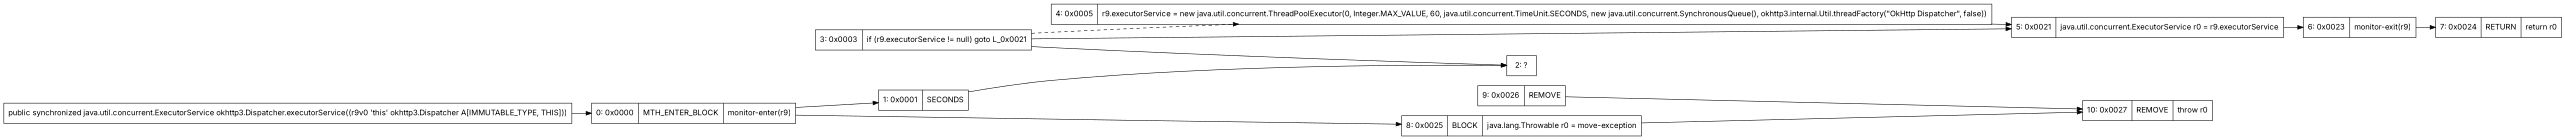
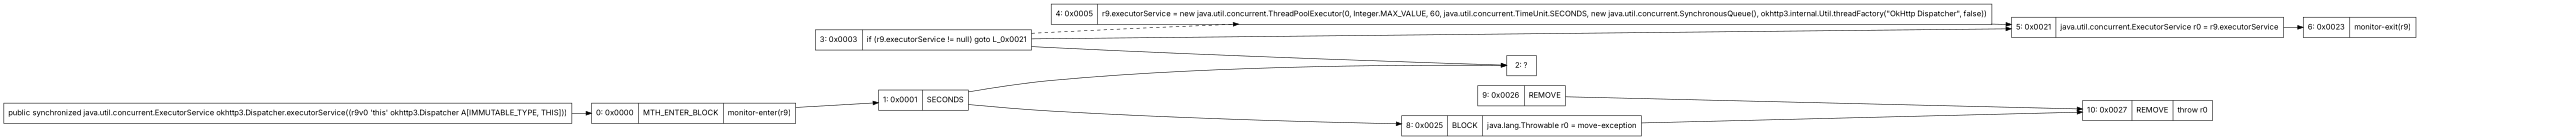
  digraph {
    fontname=Inter
    rankdir=LR
    node [fontname=Inter shape=record]
    edge [fontname=Inter]
    n1 [label="{0\:\ 0x0000|MTH_ENTER_BLOCK\l|monitor\-enter(r9)\l}"]
    n2 [label="{1\:\ 0x0001|SECONDS\l}"]
    n3 [label="{2\:\ ?}"]
    n4 [label="{8\:\ 0x0025|BLOCK\l|java.lang.Throwable r0 = move\-exception\l}"]
    n5 [label="{10\:\ 0x0027|REMOVE\l|throw r0\l}"]
    n6 [label="{3\:\ 0x0003|if (r9.executorService != null) goto L_0x0021\l}"]
    n7 [label="{4\:\ 0x0005|r9.executorService = new java.util.concurrent.ThreadPoolExecutor(0, Integer.MAX_VALUE, 60, java.util.concurrent.TimeUnit.SECONDS, new java.util.concurrent.SynchronousQueue(), okhttp3.internal.Util.threadFactory(\"OkHttp Dispatcher\", false))\l}"]
    n8 [label="{5\:\ 0x0021|java.util.concurrent.ExecutorService r0 = r9.executorService\l}"]
    n9 [label="{6\:\ 0x0023|monitor\-exit(r9)\l}"]
-   n10 [label="{7\:\ 0x0024|RETURN\l|return r0\l}"]
    n11 [label="{9\:\ 0x0026|REMOVE\l}"]
    n12 [label="{public synchronized java.util.concurrent.ExecutorService okhttp3.Dispatcher.executorService((r9v0 'this' okhttp3.Dispatcher A[IMMUTABLE_TYPE, THIS])) }"]
    n1 -> n2
    n2 -> n3
-   n1 -> n4
+   n2 -> n4
    n4 -> n5
    n6 -> n3
    n6 -> n7 [style=dashed]
    n6 -> n8
    n7 -> n8
    n8 -> n9
-   n9 -> n10
    n11 -> n5
    n12 -> n1
  }
